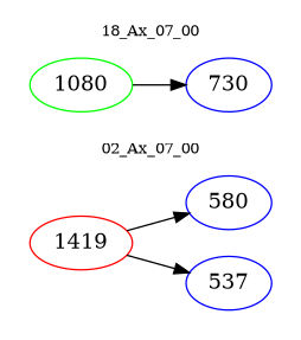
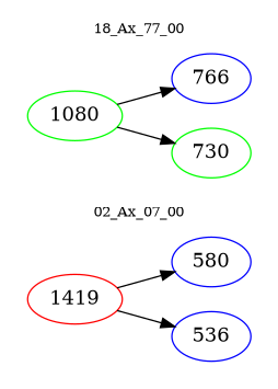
  digraph {
    rankdir=LR
    node [color=blue]
    edge [color=black]
    n1 [color=red label=1419]
-   n2 [label=537]
+   n2 [label=536]
    n3 [label=580]
    n4 [color=green label=1080]
-   n5 [label=730]
+   n5 [color=green label=730]
+   n6 [label=766]
    subgraph cluster_1 {
      color=white
      fontsize=10
      label="02_Ax_07_00"
      n1
      n2
      n3
    }
    subgraph cluster_2 {
      color=white
      fontsize=10
-     label="18_Ax_07_00"
+     label="18_Ax_77_00"
      n4
      n5
+     n6
    }
    n1 -> n2
    n1 -> n3
    n4 -> n5
+   n4 -> n6
  }
